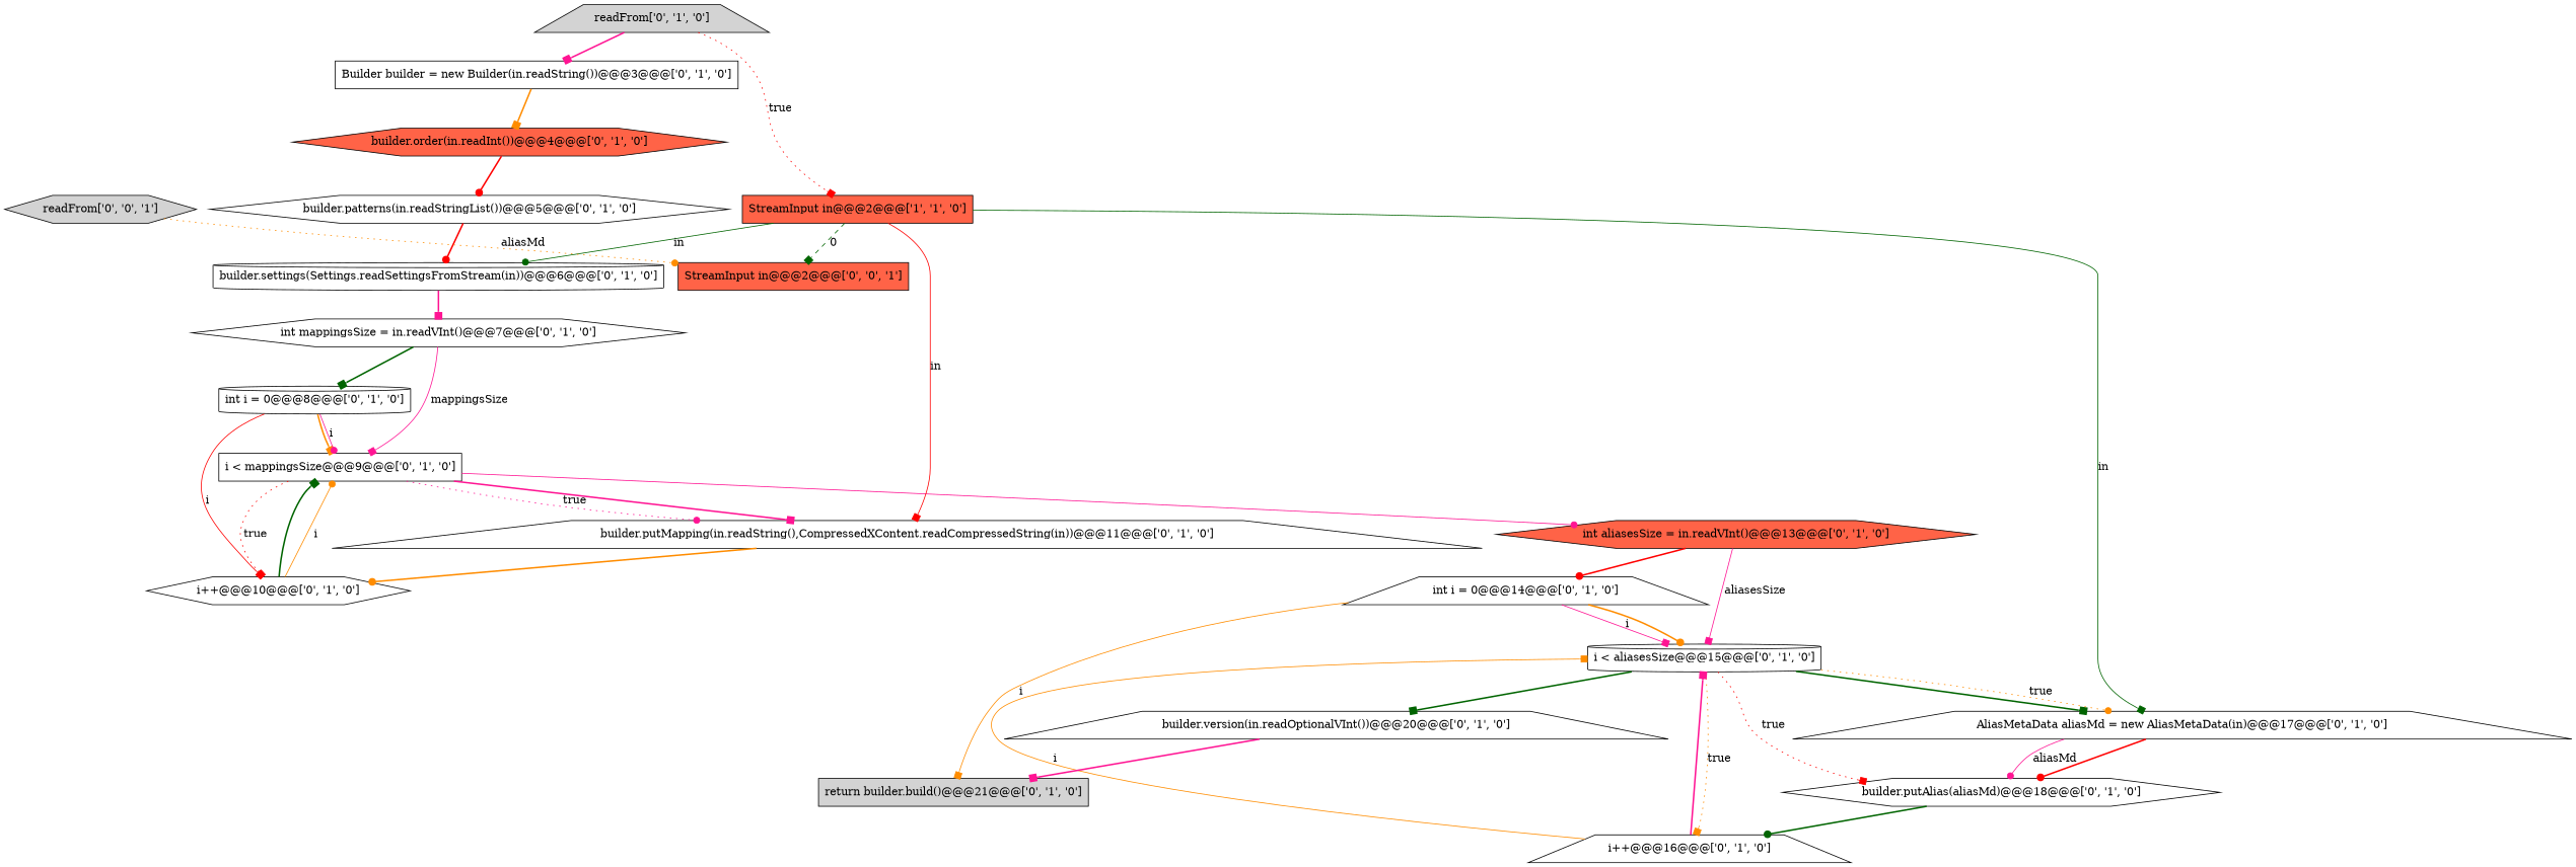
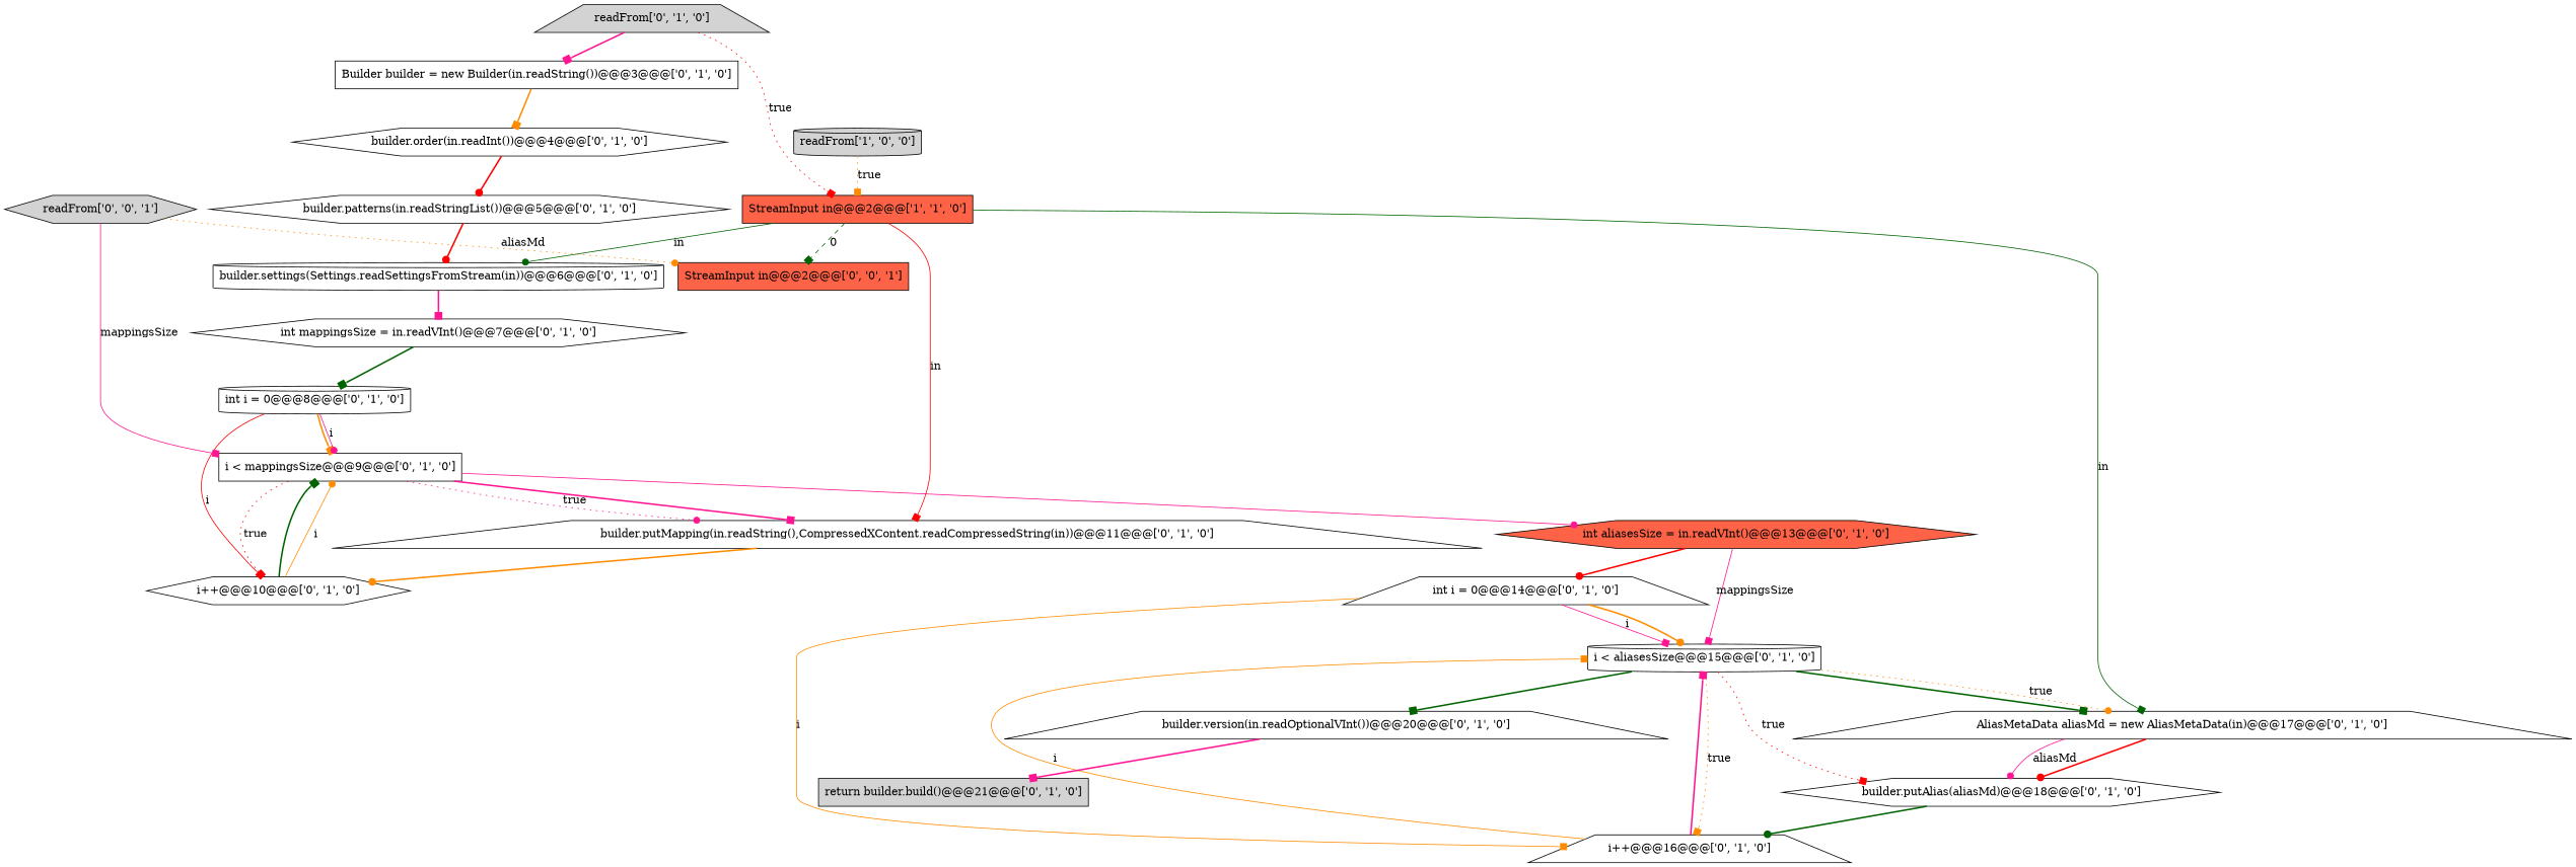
  digraph {
    node [fillcolor=white shape=hexagon style=filled]
    edge [arrowhead=box color=deeppink style=bold]
    n1 [label="builder.settings(Settings.readSettingsFromStream(in))@@@6@@@['0', '1', '0']" shape=cylinder]
    n2 [label="int mappingsSize = in.readVInt()@@@7@@@['0', '1', '0']"]
    n3 [label="i < mappingsSize@@@9@@@['0', '1', '0']" shape=box]
    n4 [label="int i = 0@@@8@@@['0', '1', '0']" shape=cylinder]
    n5 [label="i++@@@10@@@['0', '1', '0']"]
    n6 [label="builder.putMapping(in.readString(),CompressedXContent.readCompressedString(in))@@@11@@@['0', '1', '0']" shape=trapezium]
    n7 [fillcolor=tomato label="int aliasesSize = in.readVInt()@@@13@@@['0', '1', '0']"]
    n8 [label="int i = 0@@@14@@@['0', '1', '0']" shape=trapezium]
    n9 [label="i < aliasesSize@@@15@@@['0', '1', '0']" shape=cylinder]
    n10 [label="builder.putAlias(aliasMd)@@@18@@@['0', '1', '0']"]
    n11 [label="i++@@@16@@@['0', '1', '0']" shape=trapezium]
    n12 [fillcolor=tomato label="StreamInput in@@@2@@@['1', '1', '0']" shape=box]
    n13 [fillcolor=tomato label="StreamInput in@@@2@@@['0', '0', '1']" shape=box]
    n14 [label="AliasMetaData aliasMd = new AliasMetaData(in)@@@17@@@['0', '1', '0']" shape=trapezium]
    n15 [fillcolor=lightgray label="readFrom['0', '1', '0']" shape=trapezium]
    n16 [label="Builder builder = new Builder(in.readString())@@@3@@@['0', '1', '0']" shape=box]
-   n17 [fillcolor=tomato label="builder.order(in.readInt())@@@4@@@['0', '1', '0']"]
+   n17 [label="builder.order(in.readInt())@@@4@@@['0', '1', '0']"]
    n18 [label="builder.version(in.readOptionalVInt())@@@20@@@['0', '1', '0']" shape=trapezium]
    n19 [fillcolor=lightgray label="return builder.build()@@@21@@@['0', '1', '0']" shape=box]
    n20 [label="builder.patterns(in.readStringList())@@@5@@@['0', '1', '0']"]
+   n21 [fillcolor=lightgray label="readFrom['1', '0', '0']" shape=cylinder]
    n22 [fillcolor=lightgray label="readFrom['0', '0', '1']"]
    n1 -> n2
-   n2 -> n3 [label=mappingsSize style=solid]
+   n22 -> n3 [label=mappingsSize style=solid]
    n2 -> n4 [color=darkgreen]
    n3 -> n5 [color=red label=true style=dotted]
    n3 -> n6
    n3 -> n6 [arrowhead=dot label=true style=dotted]
    n3 -> n7 [arrowhead=dot style=solid]
    n4 -> n3 [color=darkorange]
    n4 -> n3 [arrowhead=dot label=i style=solid]
    n4 -> n5 [color=red label=i style=solid]
    n5 -> n3 [color=darkgreen]
    n5 -> n3 [arrowhead=dot color=darkorange label=i style=solid]
    n6 -> n5 [arrowhead=dot color=darkorange]
    n7 -> n8 [arrowhead=dot color=red]
-   n7 -> n9 [label=aliasesSize style=solid]
+   n7 -> n9 [label=mappingsSize style=solid]
    n8 -> n9 [label=i style=solid]
    n8 -> n9 [arrowhead=dot color=darkorange]
-   n8 -> n19 [color=darkorange label=i style=solid]
+   n8 -> n11 [color=darkorange label=i style=solid]
    n9 -> n10 [color=red label=true style=dotted]
    n9 -> n11 [color=darkorange label=true style=dotted]
    n9 -> n14 [color=darkgreen]
    n9 -> n14 [arrowhead=dot color=darkorange label=true style=dotted]
    n9 -> n18 [color=darkgreen]
    n10 -> n11 [arrowhead=dot color=darkgreen]
    n11 -> n9 [color=darkorange label=i style=solid]
    n11 -> n9
    n12 -> n1 [arrowhead=dot color=darkgreen label=in style=solid]
    n12 -> n6 [color=red label=in style=solid]
    n12 -> n13 [color=darkgreen label=0 style=dashed]
    n12 -> n14 [color=darkgreen label=in style=solid]
    n14 -> n10 [arrowhead=dot color=red]
    n14 -> n10 [arrowhead=dot label=aliasMd style=solid]
    n15 -> n12 [color=red label=true style=dotted]
    n15 -> n16
    n16 -> n17 [color=darkorange]
    n17 -> n20 [arrowhead=dot color=red]
    n18 -> n19
    n20 -> n1 [arrowhead=dot color=red]
+   n21 -> n12 [color=darkorange label=true style=dotted]
    n22 -> n13 [arrowhead=dot color=darkorange label=aliasMd style=dotted]
  }
